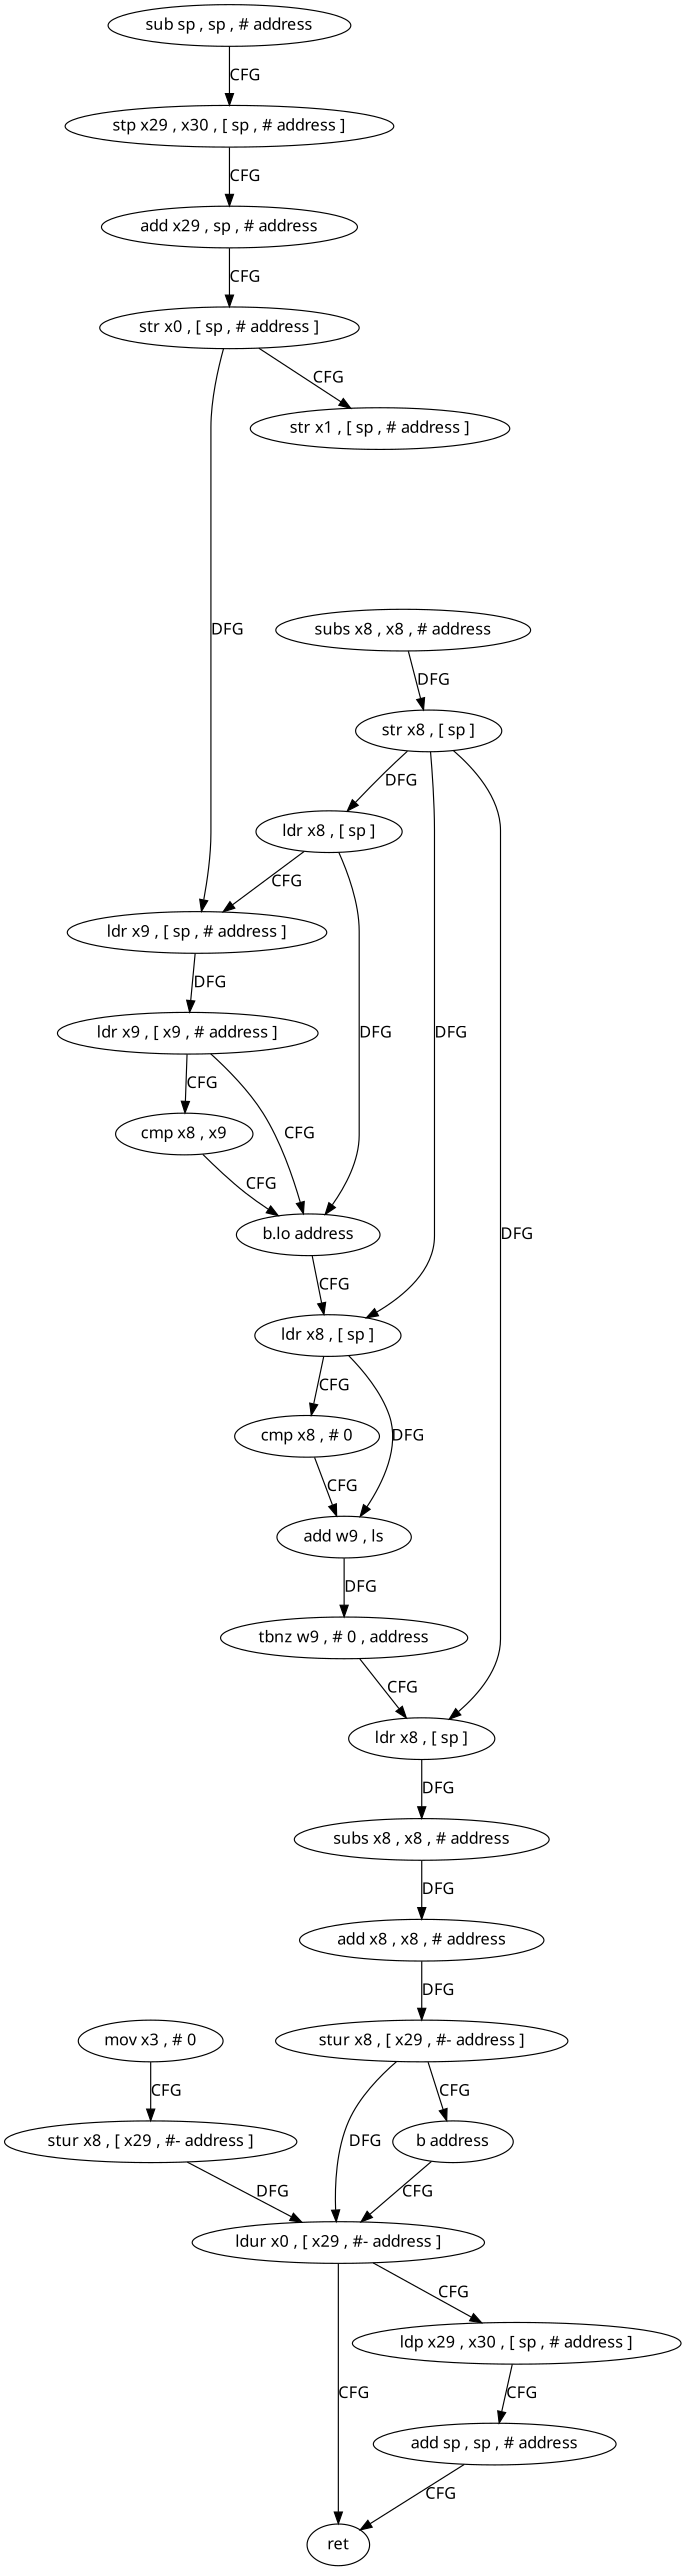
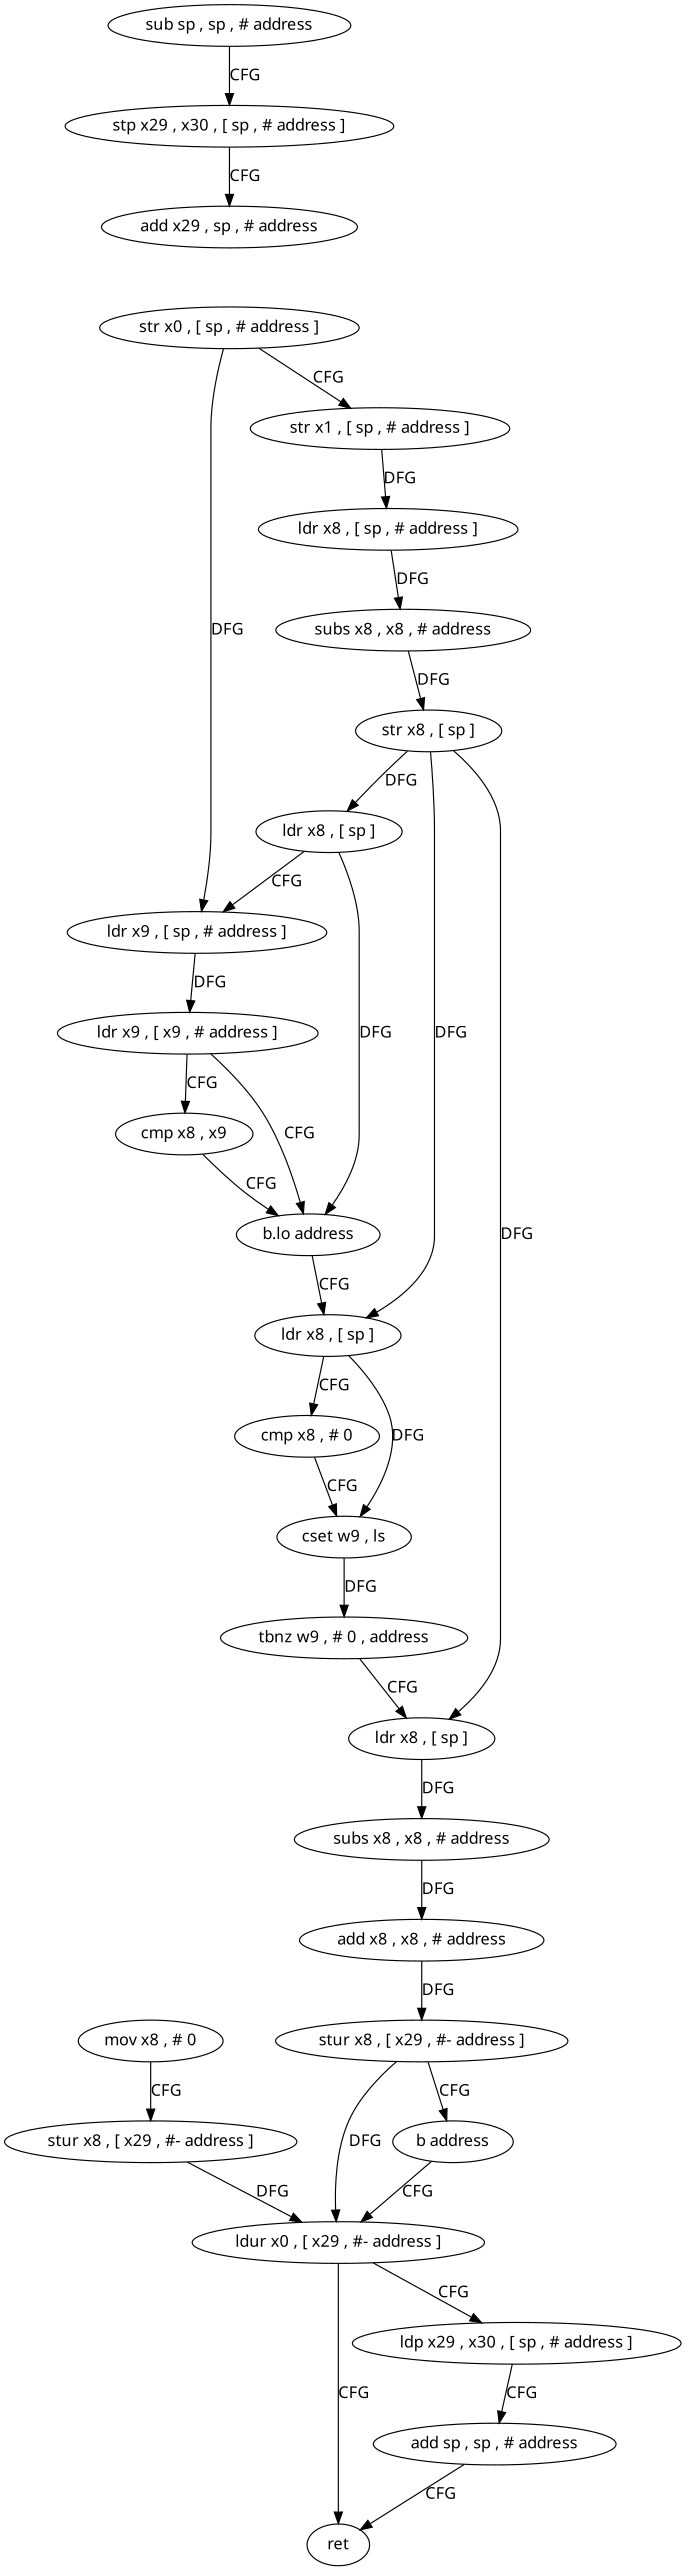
  digraph {
    fontname="Noto Sans"
    node [fontname="Noto Sans"]
    edge [fontname="Noto Sans"]
    n1 [label="sub sp , sp , # address"]
    n2 [label="stp x29 , x30 , [ sp , # address ]"]
    n3 [label="add x29 , sp , # address"]
    n4 [label="str x0 , [ sp , # address ]"]
    n5 [label="str x1 , [ sp , # address ]"]
    n6 [label="ldr x9 , [ sp , # address ]"]
+   n7 [label="ldr x8 , [ sp , # address ]"]
    n8 [label="ldr x9 , [ x9 , # address ]"]
    n9 [label="subs x8 , x8 , # address"]
    n10 [label="str x8 , [ sp ]"]
    n11 [label="ldr x8 , [ sp ]"]
    n12 [label="ldr x8 , [ sp ]"]
    n13 [label="ldr x8 , [ sp ]"]
    n14 [label="b.lo address"]
    n15 [label="cmp x8 , # 0"]
-   n16 [label="add w9 , ls"]
+   n16 [label="cset w9 , ls"]
    n17 [label="subs x8 , x8 , # address"]
    n18 [label="cmp x8 , x9"]
    n19 [label="tbnz w9 , # 0 , address"]
-   n20 [label="mov x3 , # 0"]
+   n20 [label="mov x8 , # 0"]
    n21 [label="stur x8 , [ x29 , #- address ]"]
    n22 [label="ldur x0 , [ x29 , #- address ]"]
    n23 [label="add x8 , x8 , # address"]
    n24 [label="ldp x29 , x30 , [ sp , # address ]"]
    n25 [label=ret]
    n26 [label="add sp , sp , # address"]
    n27 [label="stur x8 , [ x29 , #- address ]"]
    n28 [label="b address"]
    n1 -> n2 [label=CFG]
    n2 -> n3 [label=CFG]
-   n3 -> n4 [label=CFG]
    n4 -> n5 [label=CFG]
    n4 -> n6 [label=DFG]
+   n5 -> n7 [label=DFG]
    n6 -> n8 [label=DFG]
+   n7 -> n9 [label=DFG]
    n8 -> n14 [label=CFG]
    n8 -> n18 [label=CFG]
    n9 -> n10 [label=DFG]
    n10 -> n11 [label=DFG]
    n10 -> n12 [label=DFG]
    n10 -> n13 [label=DFG]
    n11 -> n6 [label=CFG]
    n11 -> n14 [label=DFG]
    n12 -> n15 [label=CFG]
    n12 -> n16 [label=DFG]
    n13 -> n17 [label=DFG]
    n14 -> n12 [label=CFG]
    n15 -> n16 [label=CFG]
    n16 -> n19 [label=DFG]
    n17 -> n23 [label=DFG]
    n18 -> n14 [label=CFG]
    n19 -> n13 [label=CFG]
    n20 -> n21 [label=CFG]
    n21 -> n22 [label=DFG]
    n22 -> n24 [label=CFG]
    n22 -> n25 [label=CFG]
    n23 -> n27 [label=DFG]
    n24 -> n26 [label=CFG]
    n26 -> n25 [label=CFG]
    n27 -> n22 [label=DFG]
    n27 -> n28 [label=CFG]
    n28 -> n22 [label=CFG]
  }
